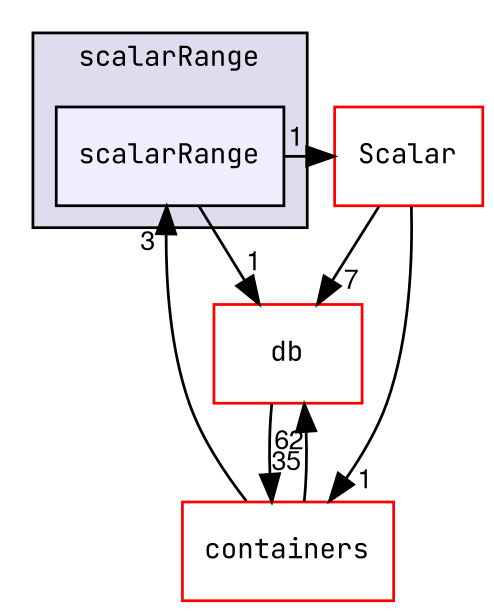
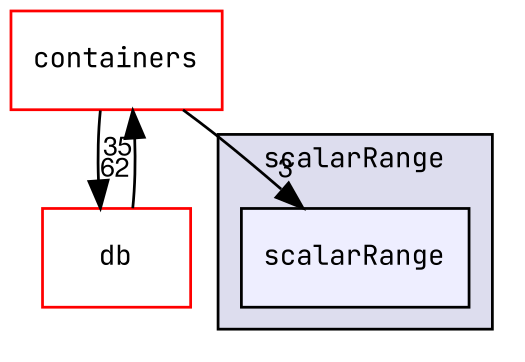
  digraph {
    compound=true
    fontname="JetBrains Mono"
    node [fontname="JetBrains Mono" fontsize=10 shape=box color=red]
    edge [fontname="JetBrains Mono" headlabel=1 labeldistance=1.5 labelfontname=FreeSans labelfontsize=10]
    n1 [fillcolor="#eeeeff" label=scalarRange pencolor=black style=filled color=""]
-   n2 [label=Scalar]
    n3 [label=db]
    n4 [label=containers]
    subgraph cluster_1 {
      bgcolor="#ddddee"
      fontsize=10
      label=scalarRange
      pencolor=black
      n1
    }
-   n1 -> n2
-   n1 -> n3
-   n2 -> n3 [headlabel=7]
-   n2 -> n4
    n3 -> n4 [headlabel=35]
    n4 -> n1 [headlabel=3]
    n4 -> n3 [headlabel=62]
  }
